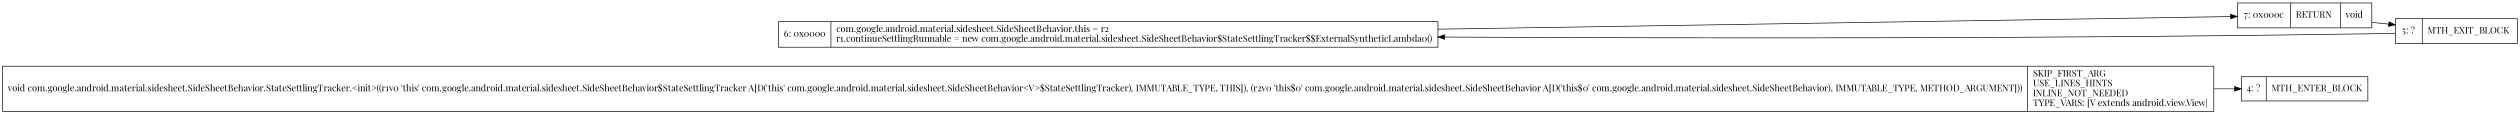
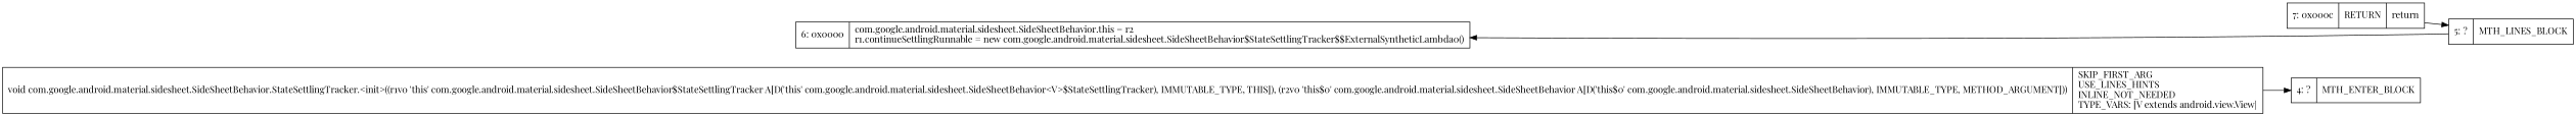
  digraph {
    fontname="Playfair Display"
    rankdir=LR
    node [fontname="Playfair Display" shape=record]
    edge [fontname="Playfair Display"]
    n1 [label="{4\:\ ?|MTH_ENTER_BLOCK\l}"]
    n2 [label="{6\:\ 0x0000|com.google.android.material.sidesheet.SideSheetBehavior.this = r2\lr1.continueSettlingRunnable = new com.google.android.material.sidesheet.SideSheetBehavior$StateSettlingTracker$$ExternalSyntheticLambda0()\l}"]
-   n3 [label="{7\:\ 0x000c|RETURN\l|void\l}"]
-   n4 [label="{5\:\ ?|MTH_EXIT_BLOCK\l}"]
+   n3 [label="{7\:\ 0x000c|RETURN\l|return\l}"]
+   n4 [label="{5\:\ ?|MTH_LINES_BLOCK\l}"]
    n5 [label="{void com.google.android.material.sidesheet.SideSheetBehavior.StateSettlingTracker.\<init\>((r1v0 'this' com.google.android.material.sidesheet.SideSheetBehavior$StateSettlingTracker A[D('this' com.google.android.material.sidesheet.SideSheetBehavior\<V\>$StateSettlingTracker), IMMUTABLE_TYPE, THIS]), (r2v0 'this$0' com.google.android.material.sidesheet.SideSheetBehavior A[D('this$0' com.google.android.material.sidesheet.SideSheetBehavior), IMMUTABLE_TYPE, METHOD_ARGUMENT]))  | SKIP_FIRST_ARG\lUSE_LINES_HINTS\lINLINE_NOT_NEEDED\lTYPE_VARS: [V extends android.view.View]\l}"]
-   n2 -> n3
    n3 -> n4
    n4 -> n2
    n5 -> n1
  }
